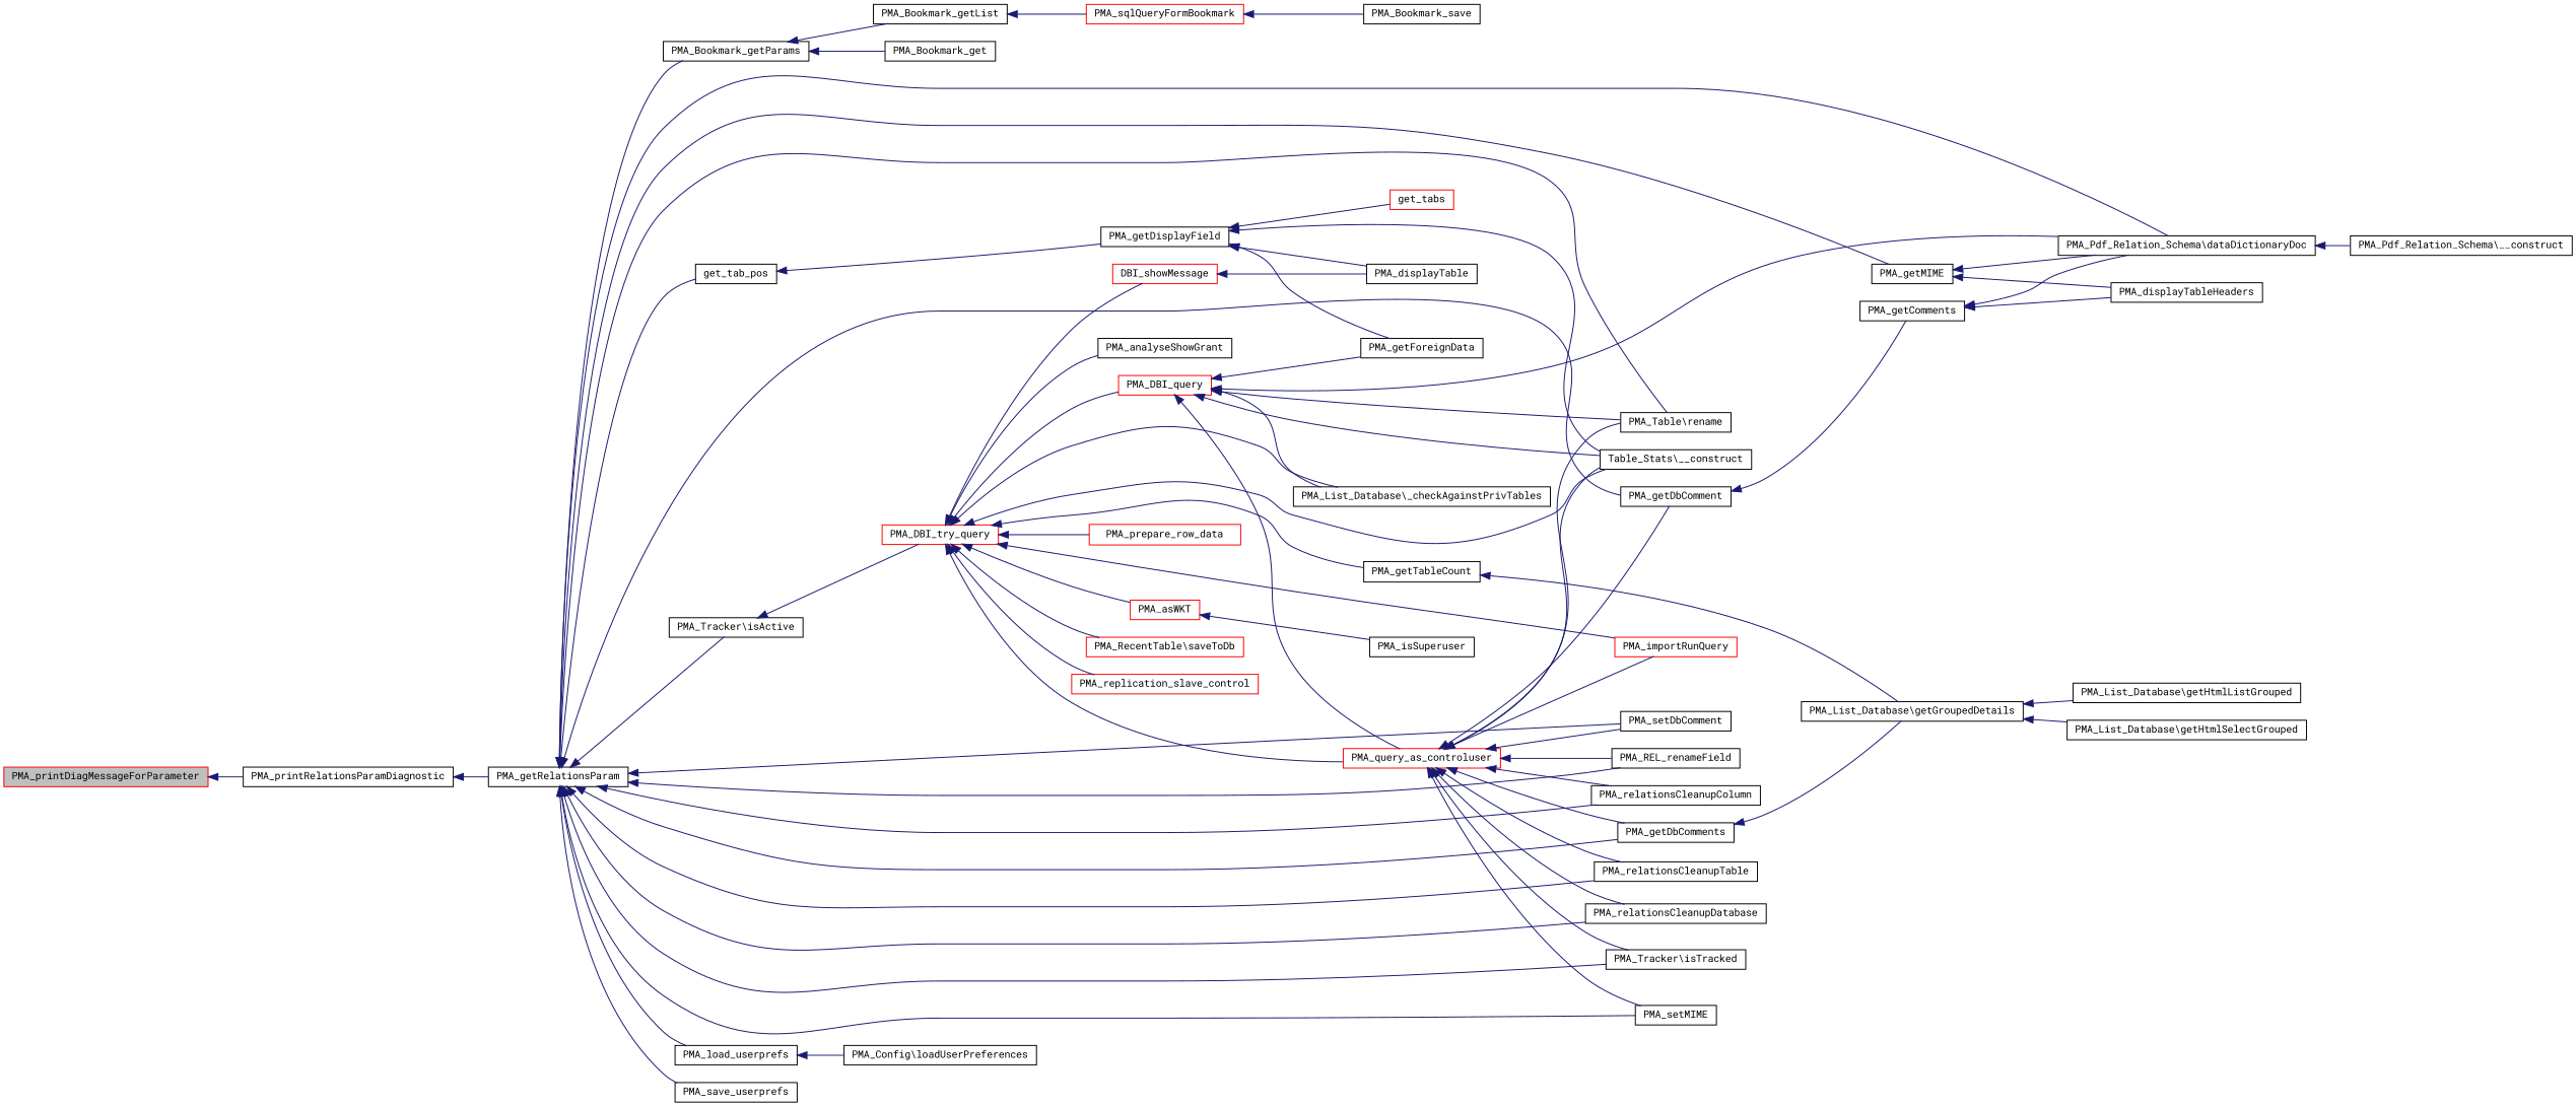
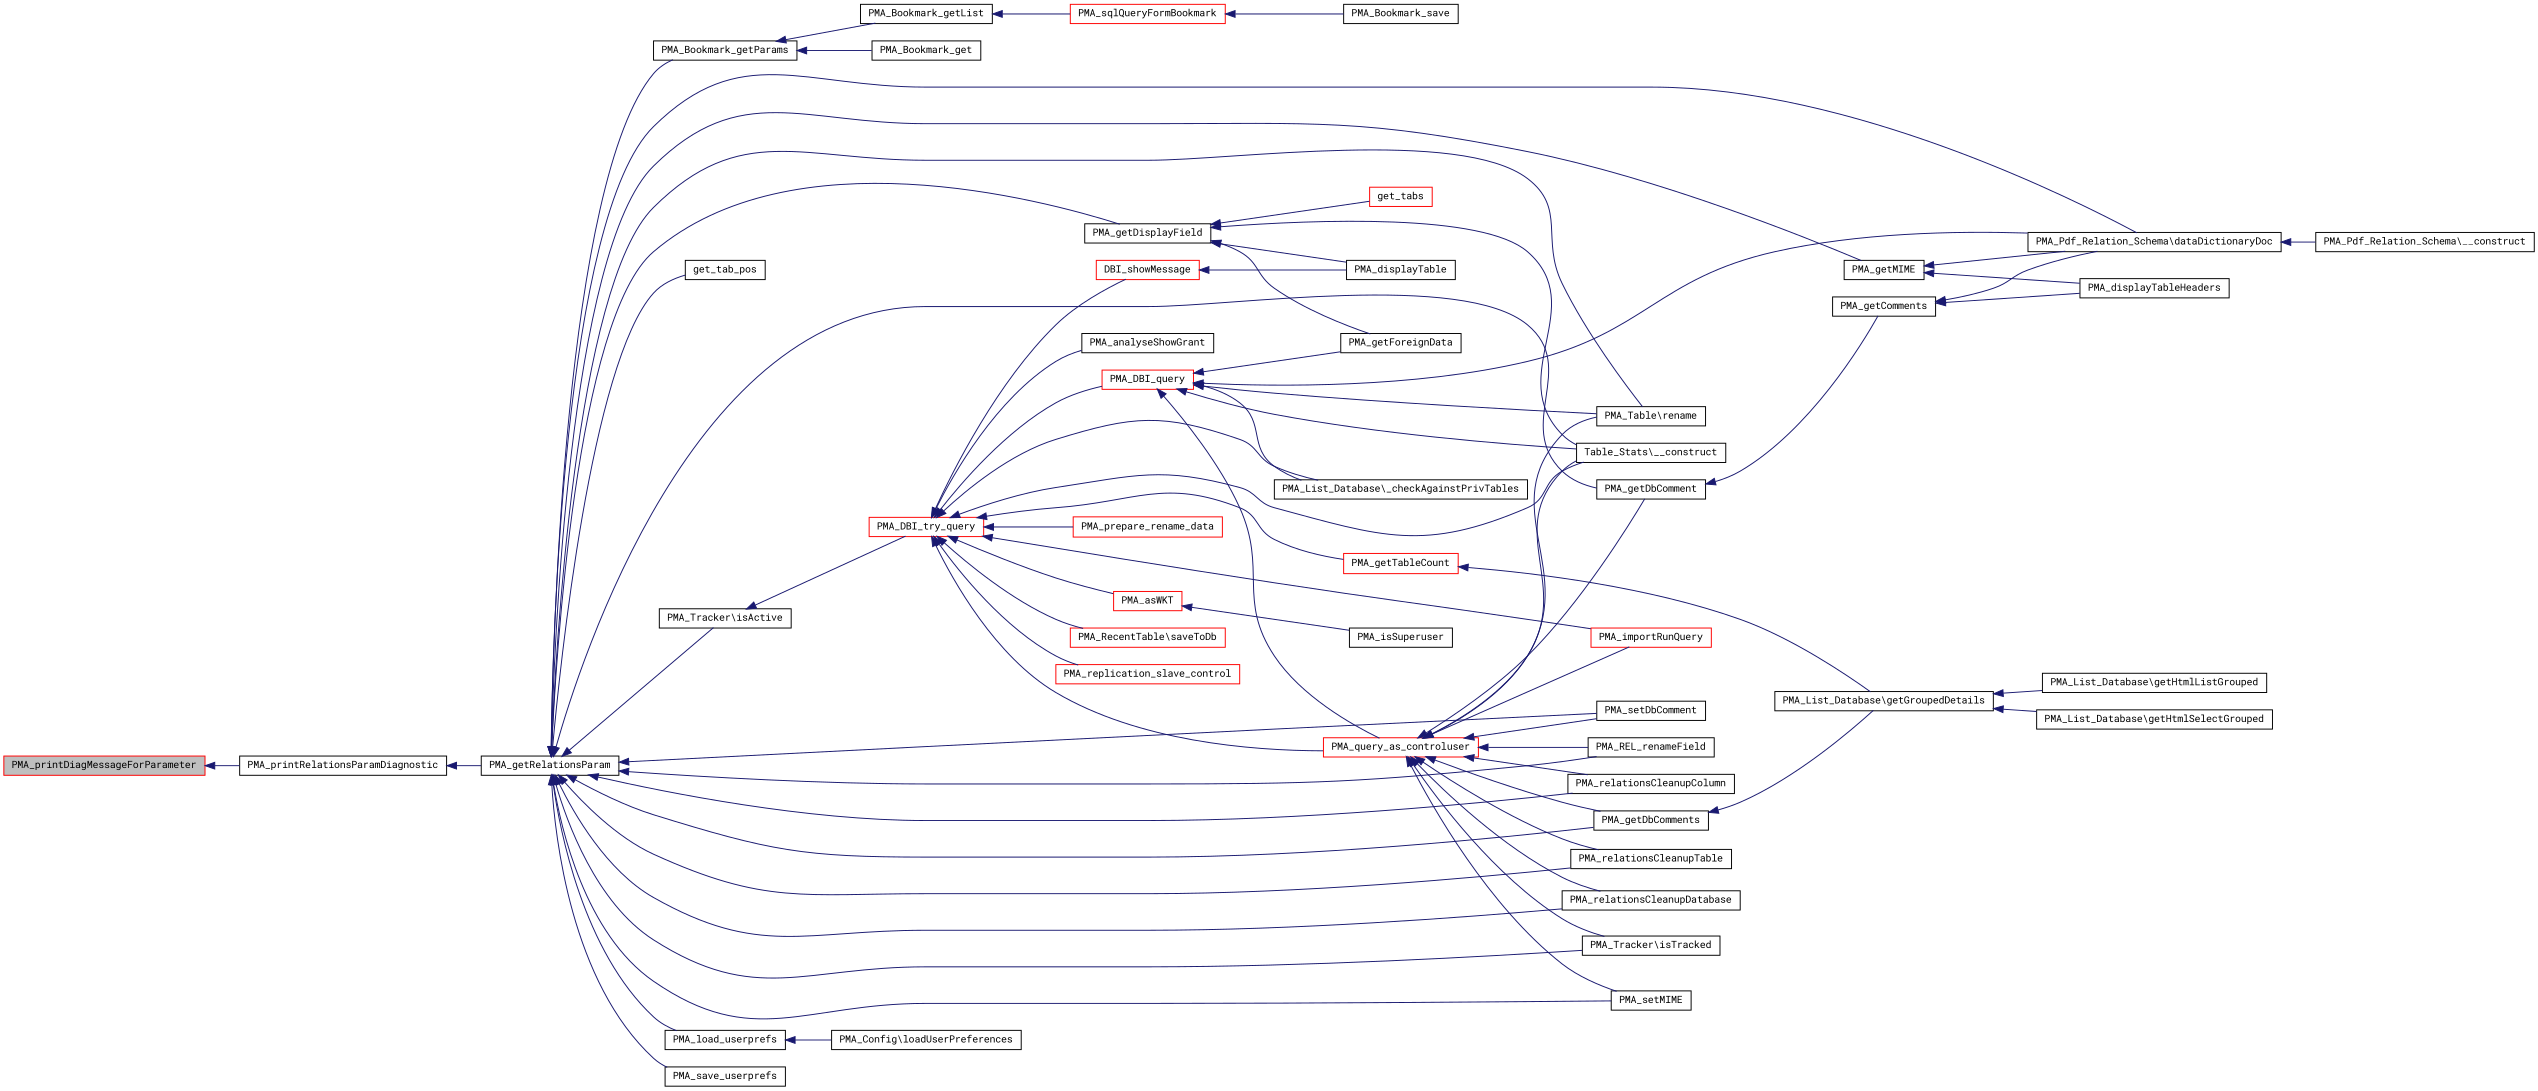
  digraph {
    fontname="Roboto Mono"
    rankdir=LR
    node [color=black fillcolor=white fontname="Roboto Mono" fontsize=10 shape=record style=filled]
    edge [color=midnightblue dir=back fontname="Roboto Mono" fontsize=10 labelfontname=Helvetica labelfontsize=10 style=solid]
    n1 [color=red fillcolor=grey75 fontcolor=black height=0.2 label=PMA_printDiagMessageForParameter width=0.4]
    n2 [height=0.2 label=PMA_printRelationsParamDiagnostic width=0.4]
    n3 [height=0.2 label=PMA_getRelationsParam width=0.4]
    n4 [height=0.2 label=PMA_Bookmark_getParams width=0.4]
    n5 [height=0.2 label="PMA_Pdf_Relation_Schema\\dataDictionaryDoc" width=0.4]
    n6 [height=0.2 label=get_tab_pos width=0.4]
    n7 [height=0.2 label=PMA_getDisplayField width=0.4]
    n8 [height=0.2 label=PMA_getDbComment width=0.4]
    n9 [height=0.2 label=PMA_getDbComments width=0.4]
    n10 [height=0.2 label=PMA_setDbComment width=0.4]
    n11 [height=0.2 label=PMA_REL_renameField width=0.4]
    n12 [height=0.2 label=PMA_relationsCleanupColumn width=0.4]
    n13 [height=0.2 label=PMA_relationsCleanupTable width=0.4]
    n14 [height=0.2 label=PMA_relationsCleanupDatabase width=0.4]
    n15 [height=0.2 label="PMA_Table\\rename" width=0.4]
    n16 [height=0.2 label="PMA_Tracker\\isActive" width=0.4]
    n17 [height=0.2 label="PMA_Tracker\\isTracked" width=0.4]
    n18 [height=0.2 label=PMA_setMIME width=0.4]
    n19 [height=0.2 label=PMA_getMIME width=0.4]
    n20 [height=0.2 label=PMA_load_userprefs width=0.4]
    n21 [height=0.2 label=PMA_save_userprefs width=0.4]
    n22 [height=0.2 label=PMA_Bookmark_getList width=0.4]
    n23 [height=0.2 label=PMA_Bookmark_get width=0.4]
    n24 [height=0.2 label="PMA_Pdf_Relation_Schema\\__construct" width=0.4]
    n25 [height=0.2 label="Table_Stats\\__construct" width=0.4]
    n26 [height=0.2 label=PMA_displayTable width=0.4]
    n27 [color=red height=0.2 label=get_tabs width=0.4]
    n28 [height=0.2 label=PMA_getForeignData width=0.4]
    n29 [height=0.2 label=PMA_getComments width=0.4]
    n30 [height=0.2 label="PMA_List_Database\\getGroupedDetails" width=0.4]
    n31 [color=red height=0.2 label=PMA_DBI_try_query width=0.4]
    n32 [height=0.2 label=PMA_displayTableHeaders width=0.4]
    n33 [height=0.2 label="PMA_Config\\loadUserPreferences" width=0.4]
    n34 [color=red height=0.2 label=PMA_sqlQueryFormBookmark width=0.4]
    n35 [height=0.2 label=PMA_Bookmark_save width=0.4]
    n36 [height=0.2 label="PMA_List_Database\\getHtmlListGrouped" width=0.4]
    n37 [height=0.2 label="PMA_List_Database\\getHtmlSelectGrouped" width=0.4]
    n38 [height=0.2 label=PMA_analyseShowGrant width=0.4]
    n39 [color=red height=0.2 label=DBI_showMessage width=0.4]
    n40 [color=red height=0.2 label=PMA_asWKT width=0.4]
-   n41 [height=0.2 label=PMA_getTableCount width=0.4]
+   n41 [color=red height=0.2 label=PMA_getTableCount width=0.4]
    n42 [color=red height=0.2 label=PMA_DBI_query width=0.4]
    n43 [height=0.2 label="PMA_List_Database\\_checkAgainstPrivTables" width=0.4]
    n44 [color=red height=0.2 label=PMA_query_as_controluser width=0.4]
    n45 [color=red height=0.2 label=PMA_importRunQuery width=0.4]
-   n46 [color=red height=0.2 label=PMA_prepare_row_data width=0.4]
+   n46 [color=red height=0.2 label=PMA_prepare_rename_data width=0.4]
    n47 [color=red height=0.2 label="PMA_RecentTable\\saveToDb" width=0.4]
    n48 [color=red height=0.2 label=PMA_replication_slave_control width=0.4]
    n49 [height=0.2 label=PMA_isSuperuser width=0.4]
    n1 -> n2
    n2 -> n3
    n3 -> n4
    n3 -> n5
    n3 -> n6
-   n6 -> n7
+   n3 -> n7
    n3 -> n8
    n3 -> n9
    n3 -> n10
    n3 -> n11
    n3 -> n12
    n3 -> n13
    n3 -> n14
    n3 -> n15
    n3 -> n16
    n3 -> n17
    n3 -> n18
    n3 -> n19
    n3 -> n20
    n3 -> n21
    n4 -> n22
    n4 -> n23
    n5 -> n24
    n7 -> n25
    n7 -> n26
    n7 -> n27
    n7 -> n28
    n8 -> n29
    n9 -> n30
    n16 -> n31
    n19 -> n5
    n19 -> n32
    n20 -> n33
    n22 -> n34
    n29 -> n5
    n29 -> n32
    n30 -> n36
    n30 -> n37
    n31 -> n25
    n31 -> n38
    n31 -> n39
    n31 -> n40
    n31 -> n41
    n31 -> n42
    n31 -> n43
    n31 -> n44
    n31 -> n45
    n31 -> n46
    n31 -> n47
    n31 -> n48
    n34 -> n35
    n39 -> n26
    n40 -> n49
    n41 -> n30
    n42 -> n5
    n42 -> n15
    n42 -> n25
    n42 -> n28
    n42 -> n43
    n42 -> n44
    n44 -> n8
    n44 -> n9
    n44 -> n10
    n44 -> n11
    n44 -> n12
    n44 -> n13
    n44 -> n14
    n44 -> n15
    n44 -> n17
    n44 -> n18
    n44 -> n25
    n44 -> n45
  }
